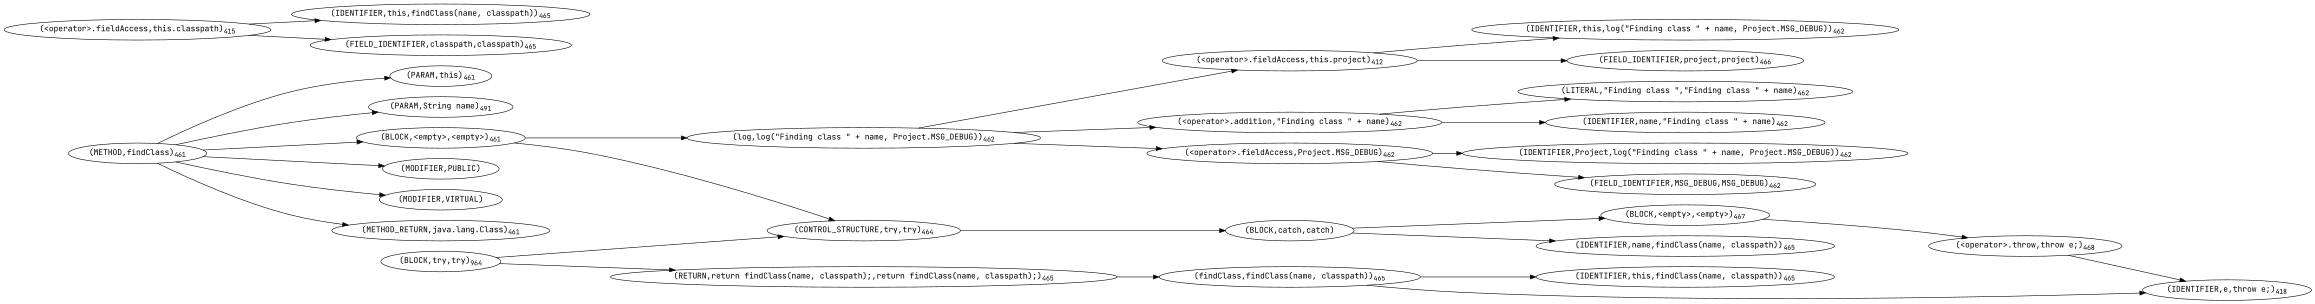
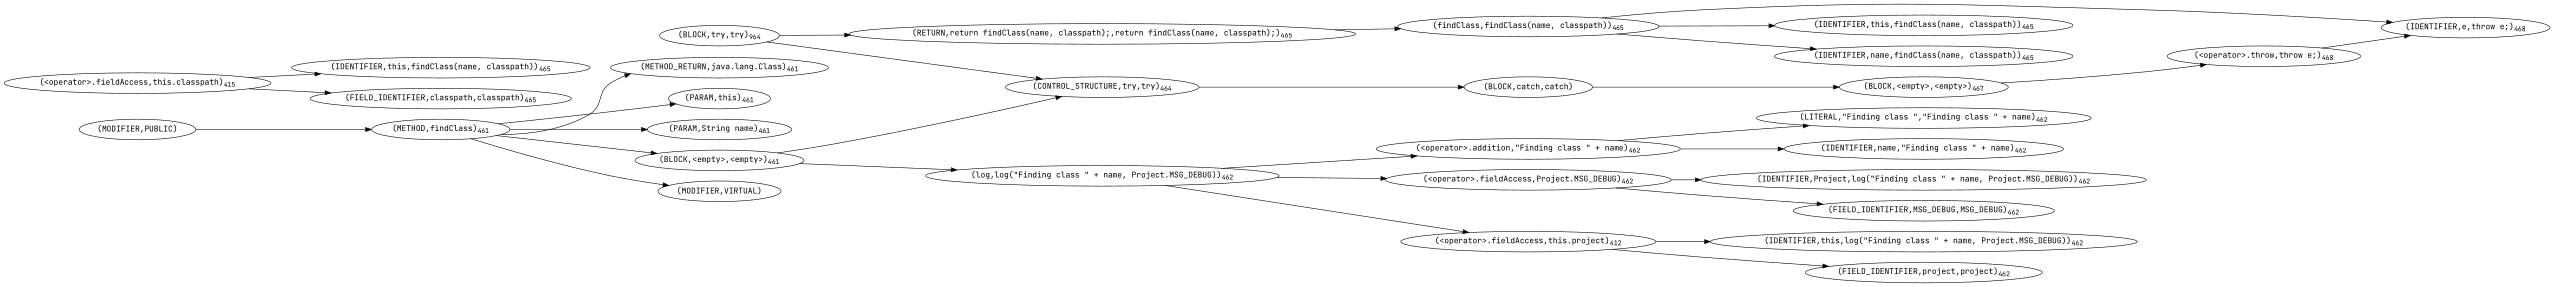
  digraph {
    fontname="JetBrains Mono"
    rankdir=LR
    node [fontname="JetBrains Mono"]
    edge [fontname="JetBrains Mono"]
    n1 [label=<(METHOD,findClass)<SUB>461</SUB>>]
    n2 [label=<(PARAM,this)<SUB>461</SUB>>]
-   n3 [label=<(PARAM,String name)<SUB>491</SUB>>]
+   n3 [label=<(PARAM,String name)<SUB>461</SUB>>]
    n4 [label=<(BLOCK,&lt;empty&gt;,&lt;empty&gt;)<SUB>461</SUB>>]
    n5 [label=<(MODIFIER,PUBLIC)>]
    n6 [label=<(MODIFIER,VIRTUAL)>]
    n7 [label=<(METHOD_RETURN,java.lang.Class)<SUB>461</SUB>>]
    n8 [label=<(log,log(&quot;Finding class &quot; + name, Project.MSG_DEBUG))<SUB>462</SUB>>]
    n9 [label=<(CONTROL_STRUCTURE,try,try)<SUB>464</SUB>>]
    n10 [label=<(&lt;operator&gt;.fieldAccess,this.project)<SUB>412</SUB>>]
    n11 [label=<(&lt;operator&gt;.addition,&quot;Finding class &quot; + name)<SUB>462</SUB>>]
    n12 [label=<(&lt;operator&gt;.fieldAccess,Project.MSG_DEBUG)<SUB>462</SUB>>]
    n13 [label=<(BLOCK,catch,catch)>]
    n14 [label=<(IDENTIFIER,this,log(&quot;Finding class &quot; + name, Project.MSG_DEBUG))<SUB>462</SUB>>]
-   n15 [label=<(FIELD_IDENTIFIER,project,project)<SUB>466</SUB>>]
+   n15 [label=<(FIELD_IDENTIFIER,project,project)<SUB>462</SUB>>]
    n16 [label=<(LITERAL,&quot;Finding class &quot;,&quot;Finding class &quot; + name)<SUB>462</SUB>>]
    n17 [label=<(IDENTIFIER,name,&quot;Finding class &quot; + name)<SUB>462</SUB>>]
    n18 [label=<(IDENTIFIER,Project,log(&quot;Finding class &quot; + name, Project.MSG_DEBUG))<SUB>462</SUB>>]
    n19 [label=<(FIELD_IDENTIFIER,MSG_DEBUG,MSG_DEBUG)<SUB>462</SUB>>]
    n20 [label=<(BLOCK,try,try)<SUB>964</SUB>>]
    n21 [label=<(RETURN,return findClass(name, classpath);,return findClass(name, classpath);)<SUB>465</SUB>>]
    n22 [label=<(BLOCK,&lt;empty&gt;,&lt;empty&gt;)<SUB>467</SUB>>]
    n23 [label=<(findClass,findClass(name, classpath))<SUB>465</SUB>>]
    n24 [label=<(IDENTIFIER,this,findClass(name, classpath))<SUB>465</SUB>>]
    n25 [label=<(IDENTIFIER,name,findClass(name, classpath))<SUB>465</SUB>>]
-   n26 [label=<(IDENTIFIER,e,throw e;)<SUB>418</SUB>>]
+   n26 [label=<(IDENTIFIER,e,throw e;)<SUB>468</SUB>>]
    n27 [label=<(&lt;operator&gt;.fieldAccess,this.classpath)<SUB>415</SUB>>]
    n28 [label=<(IDENTIFIER,this,findClass(name, classpath))<SUB>465</SUB>>]
    n29 [label=<(FIELD_IDENTIFIER,classpath,classpath)<SUB>465</SUB>>]
    n30 [label=<(&lt;operator&gt;.throw,throw e;)<SUB>468</SUB>>]
    n1 -> n2
    n1 -> n3
    n1 -> n4
-   n1 -> n5
+   n5 -> n1
    n1 -> n6
    n1 -> n7
    n4 -> n8
    n4 -> n9
    n8 -> n10
    n8 -> n11
    n8 -> n12
    n9 -> n13
    n10 -> n14
    n10 -> n15
    n11 -> n16
    n11 -> n17
    n12 -> n18
    n12 -> n19
    n13 -> n22
    n20 -> n9
    n20 -> n21
    n21 -> n23
    n22 -> n30
    n23 -> n24
-   n13 -> n25
+   n23 -> n25
    n23 -> n26
    n27 -> n28
    n27 -> n29
    n30 -> n26
  }
